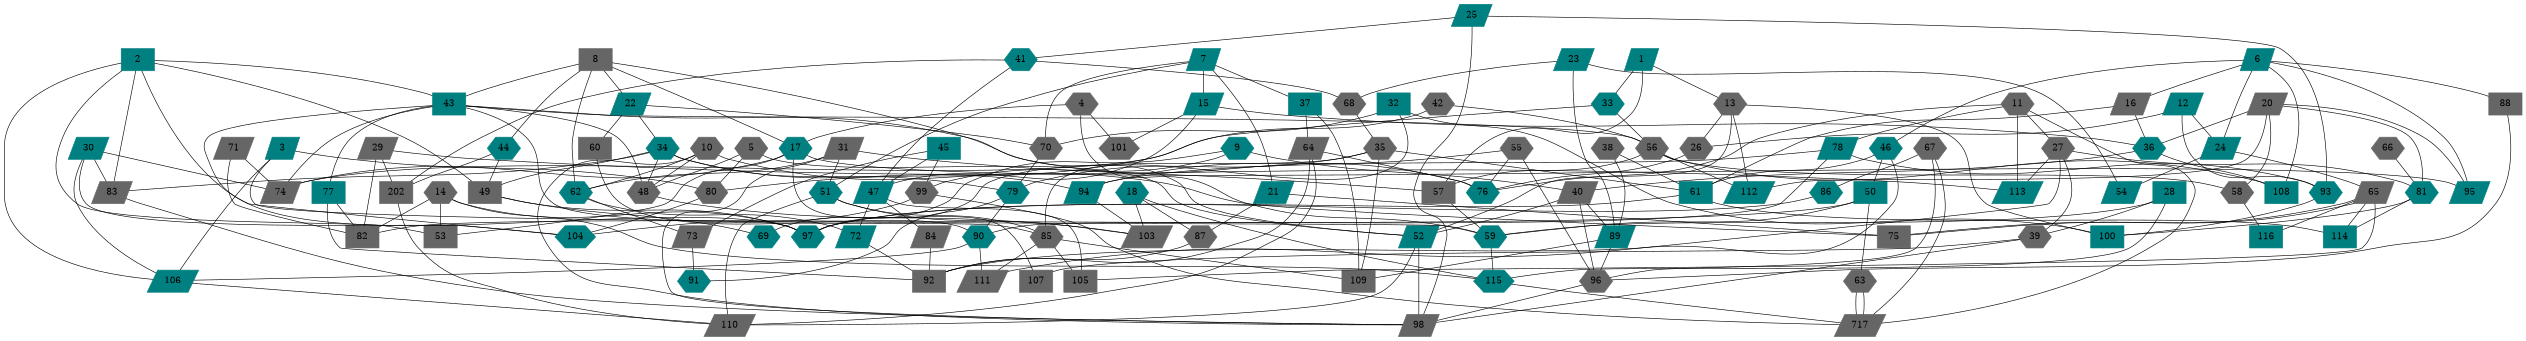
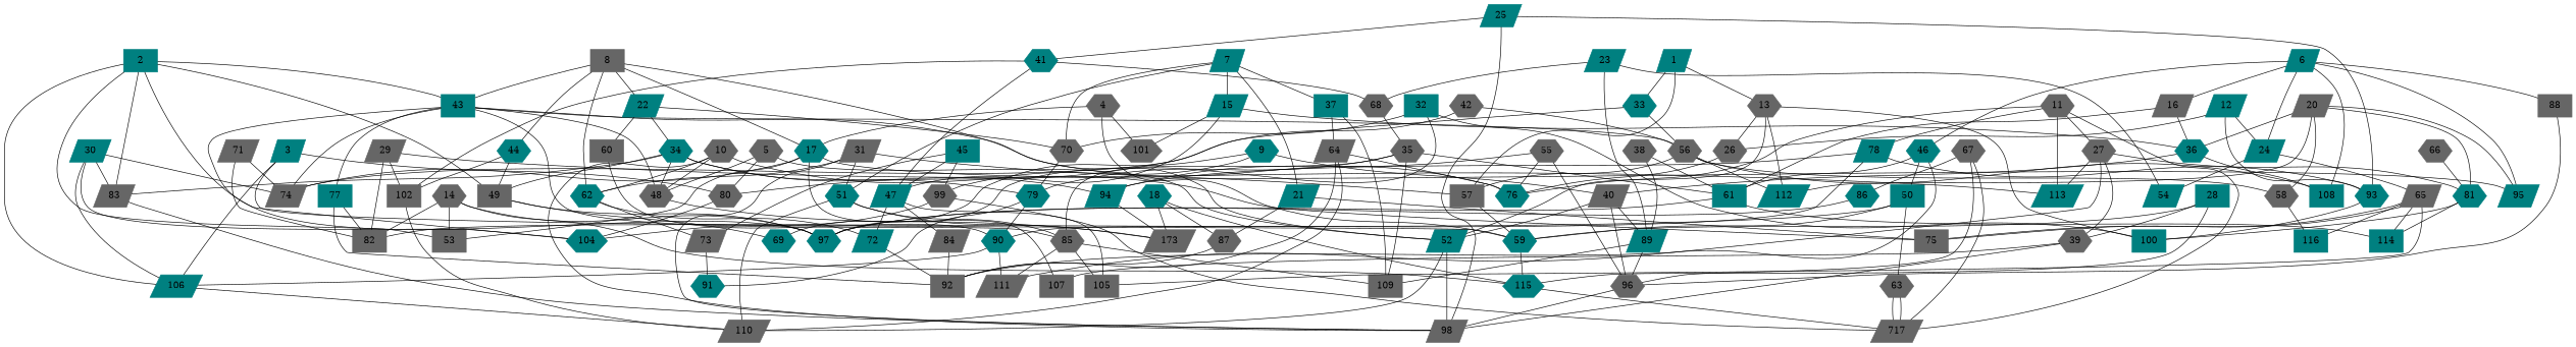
  graph {
    node [color=teal shape=hexagon style=filled]
    1 [shape=parallelogram]
    13 [color=gray40]
    33
    57 [color=gray40 shape=box]
    52 [shape=parallelogram]
    26 [color=gray40]
    100 [shape=box]
    112 [shape=parallelogram]
    74 [color=gray40 shape=parallelogram]
    56 [color=gray40]
    59
    2 [shape=box]
    43 [shape=box]
    49 [color=gray40 shape=box]
    53 [color=gray40 shape=box]
    83 [color=gray40 shape=parallelogram]
    97
    106 [shape=parallelogram]
    48 [color=gray40]
    76
    104
    85 [color=gray40]
    77 [shape=box]
    69
    98 [color=gray40 shape=parallelogram]
    110 [color=gray40 shape=parallelogram]
    3 [shape=parallelogram]
    80 [color=gray40]
    115
    4 [color=gray40]
    17
    101 [color=gray40]
    95 [shape=parallelogram]
    107 [color=gray40 shape=box]
    5 [color=gray40]
-   103 [color=gray40 shape=parallelogram]
+   103 [color=gray40 shape=parallelogram label=173]
    6 [shape=parallelogram]
    16 [color=gray40 shape=parallelogram]
    24 [shape=parallelogram]
    46
    88 [color=gray40 shape=box]
    108 [shape=box]
    36
    61 [shape=box]
    54 [shape=parallelogram]
    65 [color=gray40 shape=parallelogram]
    50 [shape=box]
    111 [color=gray40 shape=parallelogram]
    96 [color=gray40]
    7 [shape=parallelogram]
    15 [shape=parallelogram]
    21 [shape=parallelogram]
    37 [shape=box]
    51
    70 [color=gray40]
    47 [shape=parallelogram]
    75 [color=gray40 shape=box]
    87 [color=gray40]
    109 [color=gray40 shape=box]
    64 [color=gray40 shape=parallelogram]
    79
    8 [color=gray40 shape=box]
    22 [shape=parallelogram]
    44
    62
    34
    60 [color=gray40 shape=box]
-   102 [color=gray40 shape=box label=202]
+   102 [color=gray40 shape=box]
    73 [color=gray40 shape=parallelogram]
    72 [shape=parallelogram]
    40 [color=gray40 shape=parallelogram]
    9
    99 [color=gray40]
    89 [shape=parallelogram]
    n75 [color=gray40 label=717 shape=parallelogram]
    10 [color=gray40]
    11 [color=gray40]
    27 [color=gray40]
    78 [shape=parallelogram]
    113 [shape=parallelogram]
    81
    39 [color=gray40]
    92 [color=gray40 shape=box]
    93
    94 [shape=parallelogram]
    90
    12 [shape=parallelogram]
    14 [color=gray40]
    82 [color=gray40 shape=box]
    84 [color=gray40 shape=parallelogram]
    105 [color=gray40 shape=box]
    114 [shape=box]
    18
    20 [color=gray40 shape=parallelogram]
    58 [color=gray40]
    116 [shape=box]
    23 [shape=parallelogram]
    68 [color=gray40]
    35 [color=gray40]
    25 [shape=parallelogram]
    41
    28 [shape=box]
    29 [color=gray40 shape=parallelogram]
    30 [shape=parallelogram]
    31 [color=gray40 shape=parallelogram]
    32 [shape=box]
    91
    38 [color=gray40]
    42 [color=gray40]
    45 [shape=box]
    63 [color=gray40]
    55 [color=gray40]
    66 [color=gray40]
    67 [color=gray40]
    86
    71 [color=gray40 shape=parallelogram]
    1 -- 13
    1 -- 33
    1 -- 57
    13 -- 52
    13 -- 26
    13 -- 100
    13 -- 112
    33 -- 74
    33 -- 56
    57 -- 59
    52 -- 98
    52 -- 110
    26 -- 76
    56 -- 57
    56 -- 112
    56 -- 108
    56 -- 58
    59 -- 115
    2 -- 43
    2 -- 49
    2 -- 53
    2 -- 83
    2 -- 97
    2 -- 106
    43 -- 74
    43 -- 56
    43 -- 48
    43 -- 76
    43 -- 104
    43 -- 85
    43 -- 77
    49 -- 97
    49 -- 69
    83 -- 98
    106 -- 110
    48 -- 103
    85 -- 111
    85 -- 109
    85 -- 105
    77 -- 92
    77 -- 82
    3 -- 59
    3 -- 106
    3 -- 80
    80 -- 104
    115 -- n75
    4 -- 59
    4 -- 17
    4 -- 101
    17 -- 74
    17 -- 53
    17 -- 95
    17 -- 107
    5 -- 52
    5 -- 48
    5 -- 80
    6 -- 95
    6 -- 16
    6 -- 24
    6 -- 46
    6 -- 88
    6 -- 108
    16 -- 36
    16 -- 61
    24 -- 54
    24 -- 65
    46 -- 61
    46 -- 50
    46 -- 111
    88 -- 96
    36 -- 108
    36 -- 40
    61 -- 97
    61 -- 114
    65 -- 75
    65 -- 75
    65 -- 105
    65 -- 114
    65 -- 116
    50 -- 59
    50 -- 82
    50 -- 63
    96 -- 98
    7 -- 15
    7 -- 21
    7 -- 37
    7 -- 51
    7 -- 70
    15 -- 101
    15 -- 36
    15 -- 47
    21 -- 75
    21 -- 87
    37 -- 109
    37 -- 64
    51 -- 85
    51 -- 110
    51 -- 103
    70 -- 79
    47 -- 72
    47 -- 84
    47 -- 105
    87 -- 92
    64 -- 76
    64 -- 110
    64 -- 92
    79 -- 90
    79 -- 91
    8 -- 52
    8 -- 43
    8 -- 17
    8 -- 22
    8 -- 44
    8 -- 62
    22 -- 70
    22 -- 34
    22 -- 60
    44 -- 49
    44 -- 102
    62 -- 73
    62 -- 72
    34 -- 49
    34 -- 83
    34 -- 48
    34 -- 79
    34 -- 94
    60 -- 90
    102 -- 110
    73 -- 91
    72 -- 92
    40 -- 52
    40 -- 96
    40 -- 89
    9 -- 69
    9 -- 40
    9 -- 99
    99 -- 104
    99 -- n75
    89 -- 96
    89 -- 109
    10 -- 48
    10 -- 98
    10 -- 75
    10 -- 62
    11 -- 76
    11 -- n75
    11 -- 27
    11 -- 78
    11 -- 113
    27 -- 113
    27 -- 81
    27 -- 39
    27 -- 92
    78 -- 93
    78 -- 94
    78 -- 90
    81 -- 100
    81 -- 114
    39 -- 98
    39 -- 107
    93 -- 100
    94 -- 103
    90 -- 106
    90 -- 111
    12 -- 26
    12 -- 24
    12 -- 93
    14 -- 53
    14 -- 97
    14 -- 115
    14 -- 82
    84 -- 92
    18 -- 115
    18 -- 103
    18 -- 87
    20 -- 112
    20 -- 95
    20 -- 36
    20 -- 81
    20 -- 58
    58 -- 116
    23 -- 54
    23 -- 89
    23 -- 68
    68 -- 35
    35 -- 97
    35 -- 61
    35 -- 109
    35 -- 79
    25 -- 98
    25 -- 93
    25 -- 41
    41 -- 47
    41 -- 102
    41 -- 68
    28 -- 59
    28 -- 115
    28 -- 39
    29 -- 102
    29 -- 113
    29 -- 82
    30 -- 74
    30 -- 83
    30 -- 106
    30 -- 104
    31 -- 57
    31 -- 98
    31 -- 51
    31 -- 62
    32 -- 100
    32 -- 85
    32 -- 70
    38 -- 61
    38 -- 89
    42 -- 56
    42 -- 80
    45 -- 47
    45 -- 73
    45 -- 99
    63 -- n75
    63 -- n75
    55 -- 76
    55 -- 96
    55 -- 94
    66 -- 81
    67 -- 96
    67 -- n75
    67 -- 86
    86 -- 97
    71 -- 74
    71 -- 82
  }
